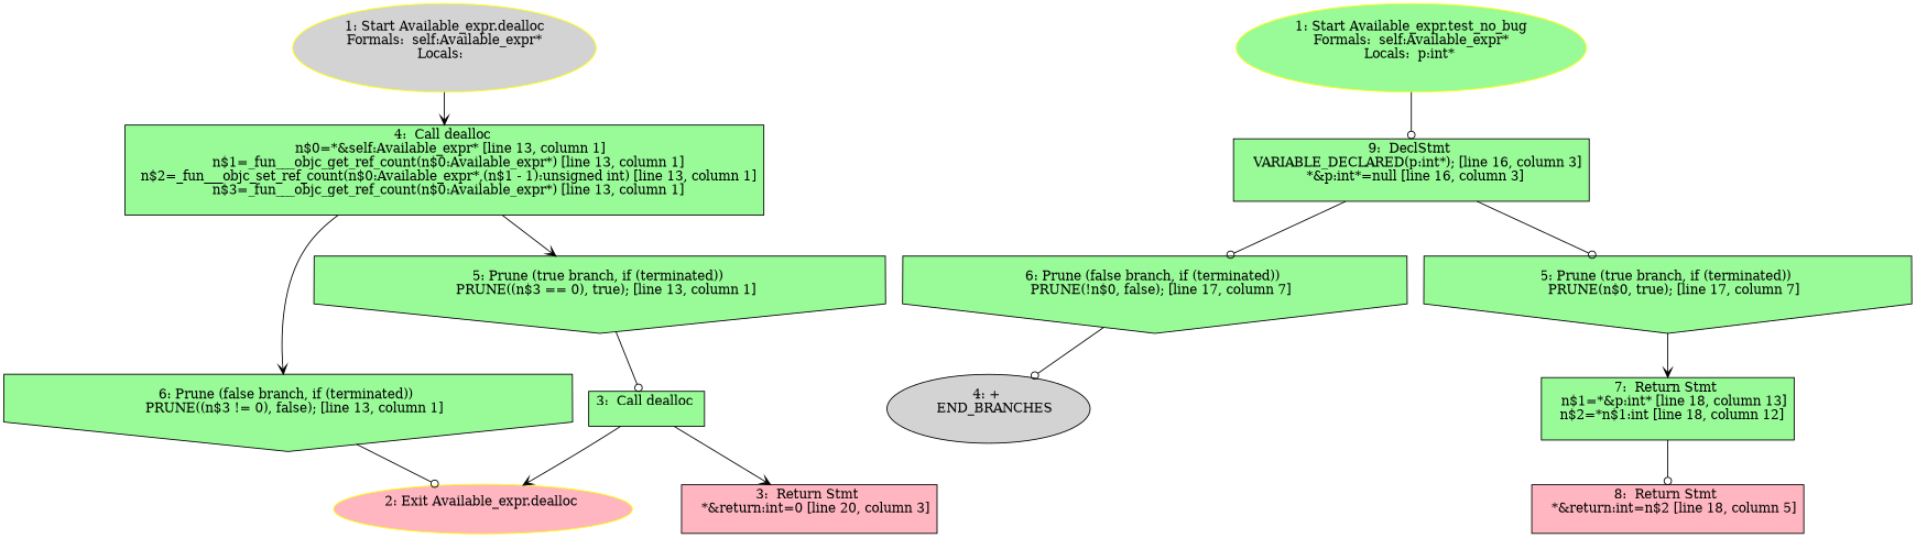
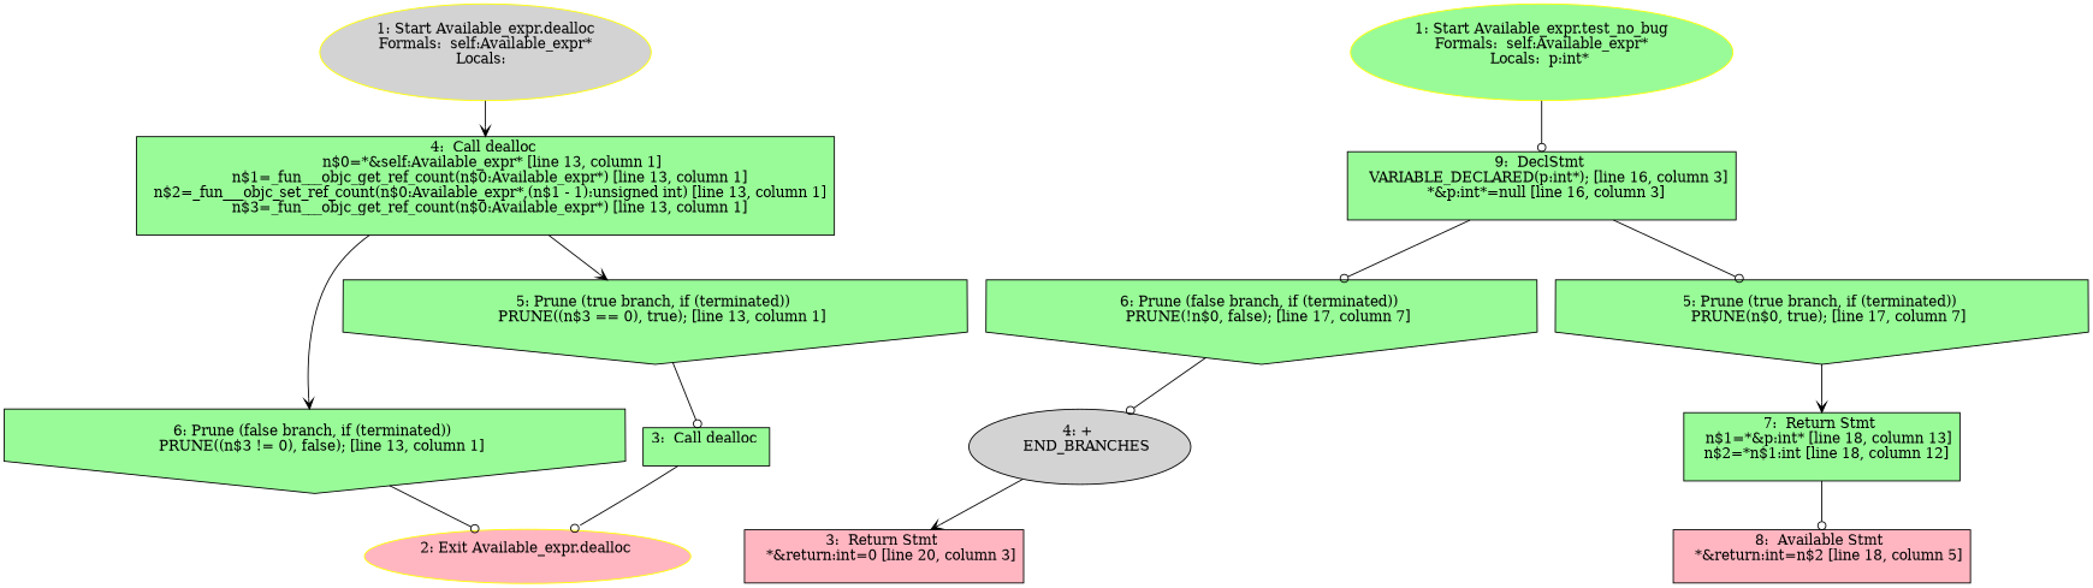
  digraph {
    node [fillcolor=palegreen style=filled shape=box]
    edge [arrowhead=odot]
    n1 [color=yellow fillcolor=lightgrey label="1: Start Available_expr.dealloc\nFormals:  self:Available_expr*\nLocals:  \n  " shape=""]
    n2 [label="4:  Call dealloc \n   n$0=*&self:Available_expr* [line 13, column 1]\n  n$1=_fun___objc_get_ref_count(n$0:Available_expr*) [line 13, column 1]\n  n$2=_fun___objc_set_ref_count(n$0:Available_expr*,(n$1 - 1):unsigned int) [line 13, column 1]\n  n$3=_fun___objc_get_ref_count(n$0:Available_expr*) [line 13, column 1]\n "]
    n3 [label="5: Prune (true branch, if (terminated)) \n   PRUNE((n$3 == 0), true); [line 13, column 1]\n " shape=invhouse]
    n4 [label="6: Prune (false branch, if (terminated)) \n   PRUNE((n$3 != 0), false); [line 13, column 1]\n " shape=invhouse]
    n5 [label="3:  Call dealloc \n  "]
    n6 [color=yellow fillcolor=lightpink label="2: Exit Available_expr.dealloc \n  " shape=""]
    n7 [color=yellow label="1: Start Available_expr.test_no_bug\nFormals:  self:Available_expr*\nLocals:  p:int* \n  " shape=""]
    n8 [label="9:  DeclStmt \n   VARIABLE_DECLARED(p:int*); [line 16, column 3]\n  *&p:int*=null [line 16, column 3]\n "]
    n9 [label="5: Prune (true branch, if (terminated)) \n   PRUNE(n$0, true); [line 17, column 7]\n " shape=invhouse]
    n10 [label="6: Prune (false branch, if (terminated)) \n   PRUNE(!n$0, false); [line 17, column 7]\n " shape=invhouse]
    n11 [label="7:  Return Stmt \n   n$1=*&p:int* [line 18, column 13]\n  n$2=*n$1:int [line 18, column 12]\n "]
    n12 [fillcolor=lightgrey label="4: + \n   END_BRANCHES\n " shape=""]
    n13 [fillcolor=lightpink label="3:  Return Stmt \n   *&return:int=0 [line 20, column 3]\n "]
-   n14 [fillcolor=lightpink label="8:  Return Stmt \n   *&return:int=n$2 [line 18, column 5]\n "]
+   n14 [fillcolor=lightpink label="8:  Available Stmt \n   *&return:int=n$2 [line 18, column 5]\n "]
    n1 -> n2 [arrowhead=vee]
    n2 -> n3 [arrowhead=vee]
    n2 -> n4 [arrowhead=vee]
    n3 -> n5
    n4 -> n6
-   n5 -> n6 [arrowhead=vee]
+   n5 -> n6
    n7 -> n8
    n8 -> n9
    n8 -> n10
    n9 -> n11 [arrowhead=vee]
    n10 -> n12
    n11 -> n14
-   n5 -> n13 [arrowhead=vee]
+   n12 -> n13 [arrowhead=vee]
  }
